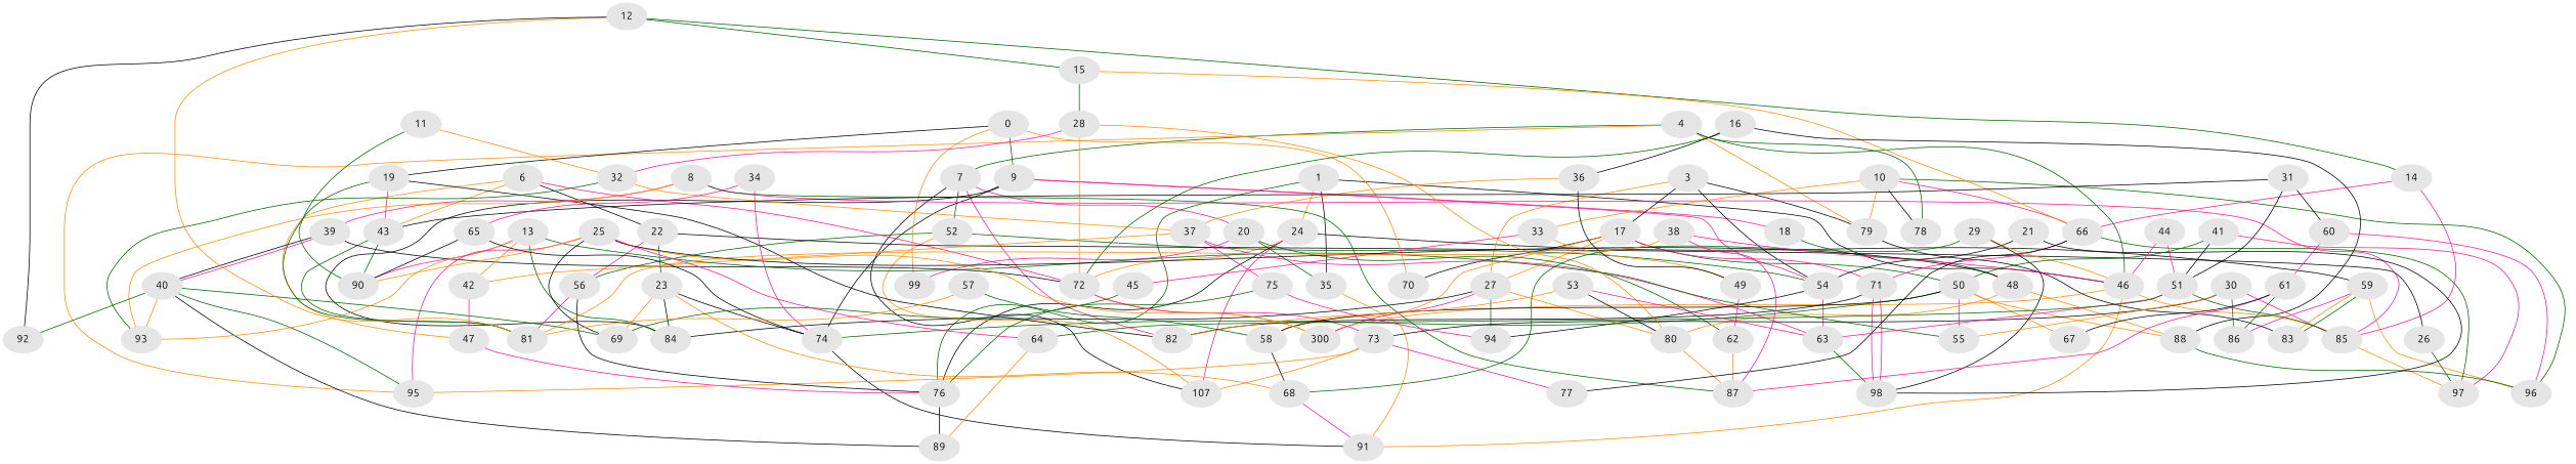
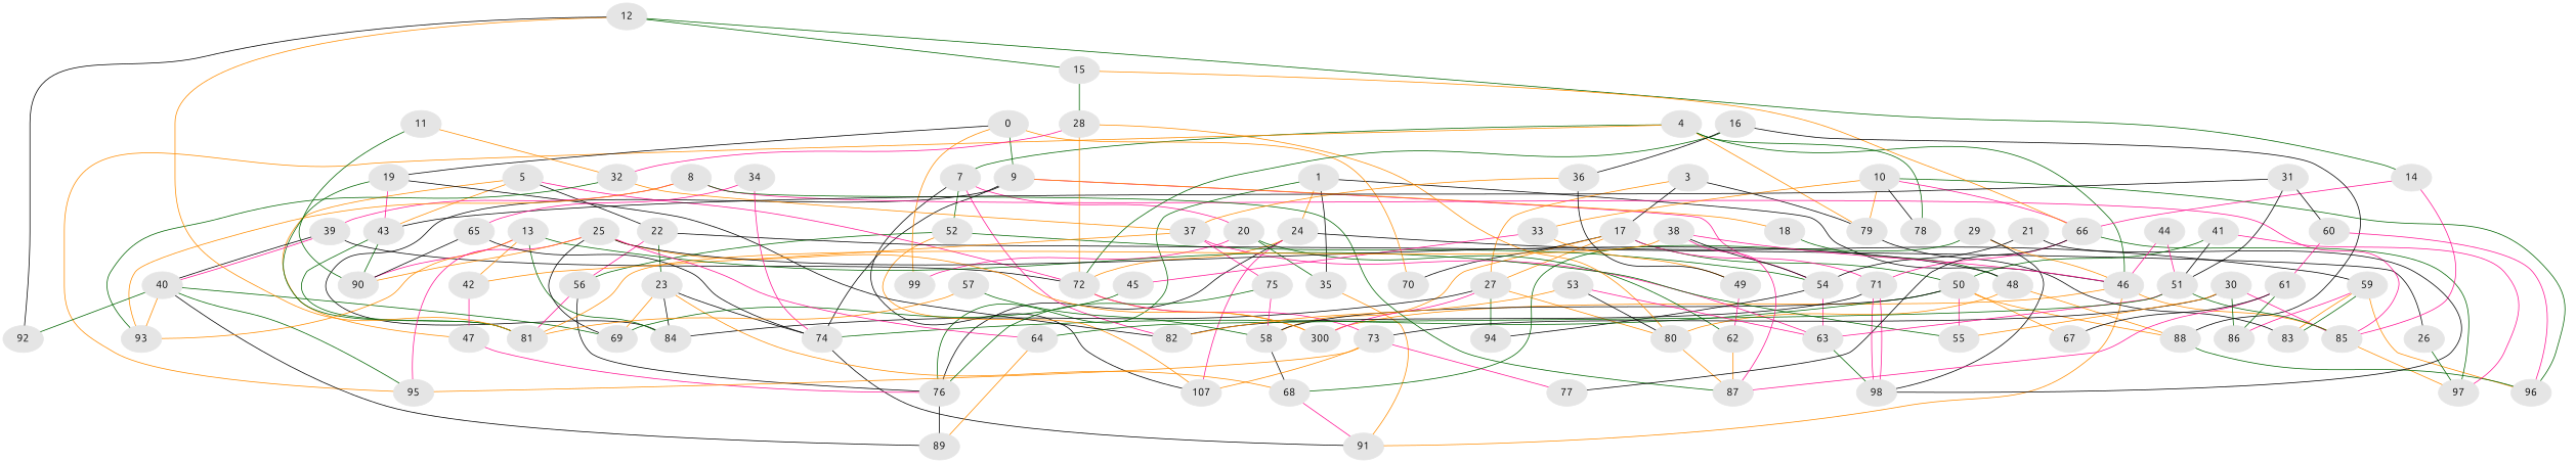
  graph {
    fontname=Ubuntu
    node [color=gray90 fontname=Ubuntu style=filled]
    edge [color=darkorange fontname=Ubuntu]
    1
    24
    35
    46
    76
    72
    n7 [label=107]
    59
    91
    85
    n11 [label=300]
    89
    4
    79
    7
    78
    95
    9
    54
    18
    74
    84
    3
    17
    27
    70
    50
    58
    71
    80
    94
    63
    83
    20
    52
    82
-   5 [label=6]
+   5
    22
    43
    47
    23
    26
    56
    90
    81
    73
    n47 [label=0]
    19
    99
    62
    8
    39
    87
    93
    40
    97
    48
    10
    33
    66
    96
    45
    49
    77
    11
    32
    37
    12
    14
    15
    92
    28
    13
    42
    55
    16
    36
    88
    67
    68
    98
    21
    69
    86
    25
    64
    29
    30
    31
    51
    60
    61
    75
    34
    65
    38
    41
    44
    53
    57
    1 -- 24
    1 -- 35 [color=black]
    1 -- 46 [color=black]
    1 -- 76 [color=darkgreen]
    24 -- 76 [color=black]
    24 -- 72
    24 -- n7 [color=deeppink]
    24 -- 59 [color=black]
    35 -- 91
    46 -- 91
    46 -- 85
    46 -- n11
    76 -- 89 [color=black]
    72 -- n11
    72 -- 73 [color=deeppink]
    59 -- 83
    59 -- 83 [color=darkgreen]
    59 -- 96
    59 -- 86 [color=deeppink]
    85 -- 97
    4 -- 46 [color=darkgreen]
    4 -- 79
    4 -- 7 [color=darkgreen]
    4 -- 78 [color=darkgreen]
    4 -- 95
    79 -- 83 [color=black]
    7 -- n7 [color=black]
    7 -- 20 [color=deeppink]
    7 -- 52 [color=darkgreen]
    7 -- 82 [color=deeppink]
    9 -- 54 [color=deeppink]
-   9 -- 18 [color=deeppink]
+   9 -- 18
    9 -- 74 [color=black]
    9 -- 84 [color=black]
    54 -- 94 [color=black]
    54 -- 63 [color=deeppink]
    18 -- 48 [color=darkgreen]
    74 -- 91 [color=black]
    3 -- 79 [color=black]
-   3 -- 54 [color=black]
+   38 -- 54 [color=black]
    3 -- 17 [color=black]
    3 -- 27
    17 -- 27
    17 -- 70 [color=black]
    17 -- 50 [color=darkgreen]
    17 -- 58
    17 -- 71 [color=deeppink]
    27 -- n11 [color=deeppink]
    27 -- 84 [color=black]
    27 -- 80
    27 -- 94 [color=darkgreen]
    50 -- 74 [color=darkgreen]
    50 -- 58 [color=black]
    50 -- 55 [color=deeppink]
    50 -- 88
    50 -- 67
    58 -- 68 [color=black]
    71 -- 82 [color=black]
    71 -- 98 [color=deeppink]
    71 -- 98 [color=deeppink]
    80 -- 87
    63 -- 98 [color=darkgreen]
    20 -- 35 [color=darkgreen]
    20 -- 99 [color=deeppink]
    20 -- 62 [color=darkgreen]
    52 -- n7
    52 -- 54 [color=darkgreen]
    52 -- 56 [color=darkgreen]
    5 -- 72 [color=deeppink]
    5 -- 22 [color=black]
    5 -- 43
    5 -- 47
    22 -- 23 [color=darkgreen]
    22 -- 26 [color=black]
    22 -- 56 [color=deeppink]
    43 -- 90 [color=darkgreen]
    43 -- 81 [color=darkgreen]
    47 -- 76 [color=deeppink]
    23 -- 74 [color=black]
    23 -- 84 [color=black]
    23 -- 68
    23 -- 69
    26 -- 97 [color=darkgreen]
    56 -- 76 [color=black]
    56 -- 81 [color=deeppink]
    73 -- n7
    73 -- 95
    73 -- 77 [color=deeppink]
    n47 -- 9 [color=darkgreen]
    n47 -- 70
    n47 -- 19 [color=black]
    n47 -- 99
    19 -- 82 [color=black]
    19 -- 43 [color=deeppink]
    19 -- 81 [color=darkgreen]
    62 -- 87
    8 -- 85 [color=deeppink]
    8 -- 39 [color=deeppink]
    8 -- 87 [color=darkgreen]
    8 -- 93
    39 -- 72 [color=black]
    39 -- 40 [color=black]
    39 -- 40 [color=deeppink]
    40 -- 89 [color=black]
    40 -- 95 [color=darkgreen]
    40 -- 93
    40 -- 92 [color=darkgreen]
    40 -- 69 [color=darkgreen]
    48 -- 80
    48 -- 88
    10 -- 79
    10 -- 78 [color=black]
    10 -- 33
    10 -- 66 [color=deeppink]
    10 -- 96 [color=darkgreen]
    33 -- 45 [color=deeppink]
    33 -- 49
    66 -- 71 [color=deeppink]
    66 -- 97 [color=darkgreen]
    66 -- 77 [color=black]
    45 -- 69 [color=darkgreen]
    49 -- 62 [color=deeppink]
    11 -- 90 [color=darkgreen]
    11 -- 32
    32 -- 93 [color=darkgreen]
    32 -- 37
    37 -- 63 [color=deeppink]
    37 -- 42
    37 -- 75 [color=deeppink]
    12 -- 81
    12 -- 14 [color=darkgreen]
    12 -- 15 [color=darkgreen]
    12 -- 92 [color=black]
    14 -- 85 [color=deeppink]
    14 -- 66 [color=deeppink]
    15 -- 66
    15 -- 28 [color=darkgreen]
    28 -- 72
    28 -- 80
    28 -- 32 [color=deeppink]
    13 -- 84 [color=darkgreen]
    13 -- 90 [color=deeppink]
    13 -- 93
    13 -- 42
    13 -- 55 [color=darkgreen]
    42 -- 47 [color=deeppink]
    16 -- 72 [color=darkgreen]
    16 -- 36 [color=black]
    16 -- 88 [color=black]
    36 -- 49 [color=black]
    36 -- 37
    88 -- 96 [color=darkgreen]
    68 -- 91 [color=deeppink]
    21 -- 54 [color=black]
    21 -- 98 [color=black]
    25 -- n11
    25 -- 95 [color=deeppink]
    25 -- 90
    25 -- 48 [color=black]
    25 -- 69 [color=black]
    25 -- 64 [color=deeppink]
    64 -- 89
    29 -- 46
    29 -- 68 [color=darkgreen]
    29 -- 98 [color=black]
    30 -- 85 [color=deeppink]
    30 -- 73 [color=black]
    30 -- 55
    30 -- 86 [color=darkgreen]
    31 -- 43 [color=black]
    31 -- 51 [color=black]
    31 -- 60 [color=black]
    51 -- 85 [color=darkgreen]
    51 -- 63 [color=deeppink]
    51 -- 64 [color=darkgreen]
    60 -- 96 [color=deeppink]
    60 -- 61 [color=deeppink]
    61 -- 87 [color=deeppink]
    61 -- 67 [color=black]
    61 -- 86 [color=darkgreen]
    75 -- 76 [color=darkgreen]
-   75 -- 94 [color=deeppink]
+   75 -- 58 [color=deeppink]
    34 -- 74 [color=deeppink]
    34 -- 65 [color=deeppink]
    65 -- 74 [color=black]
    65 -- 90 [color=black]
    38 -- 46 [color=deeppink]
    38 -- 81
    38 -- 87 [color=deeppink]
    41 -- 50 [color=darkgreen]
    41 -- 97 [color=deeppink]
    41 -- 51 [color=black]
    44 -- 46 [color=deeppink]
    44 -- 51 [color=deeppink]
    53 -- 80 [color=black]
    53 -- 63 [color=deeppink]
    53 -- 82
    57 -- 58 [color=darkgreen]
    57 -- 81
  }
